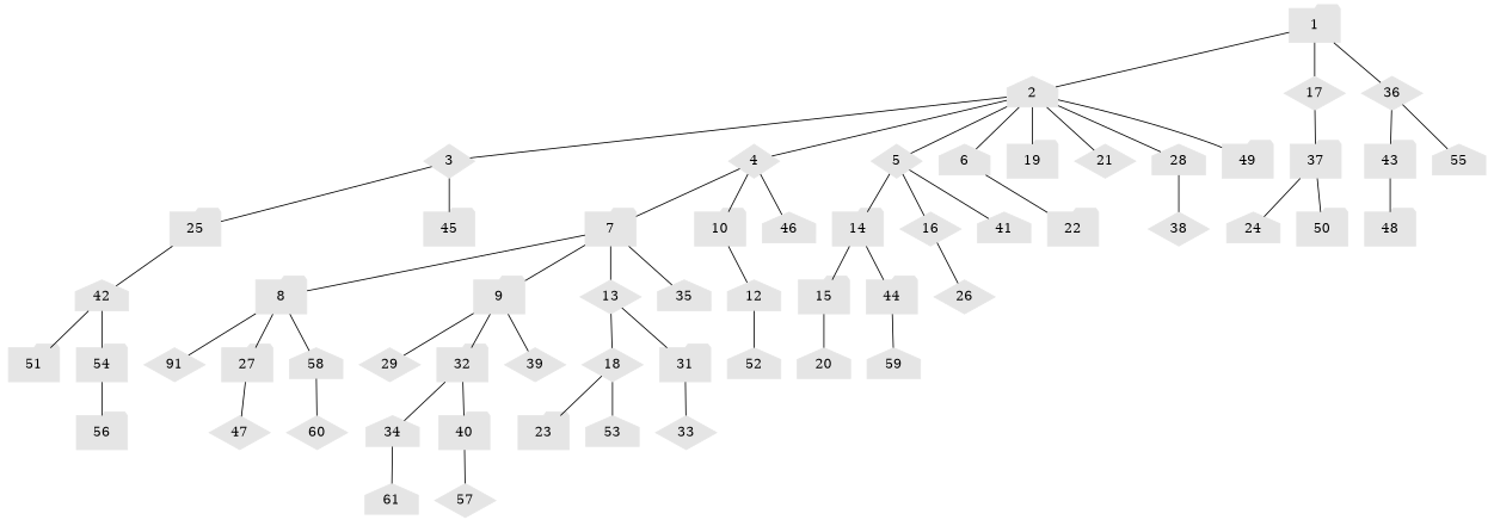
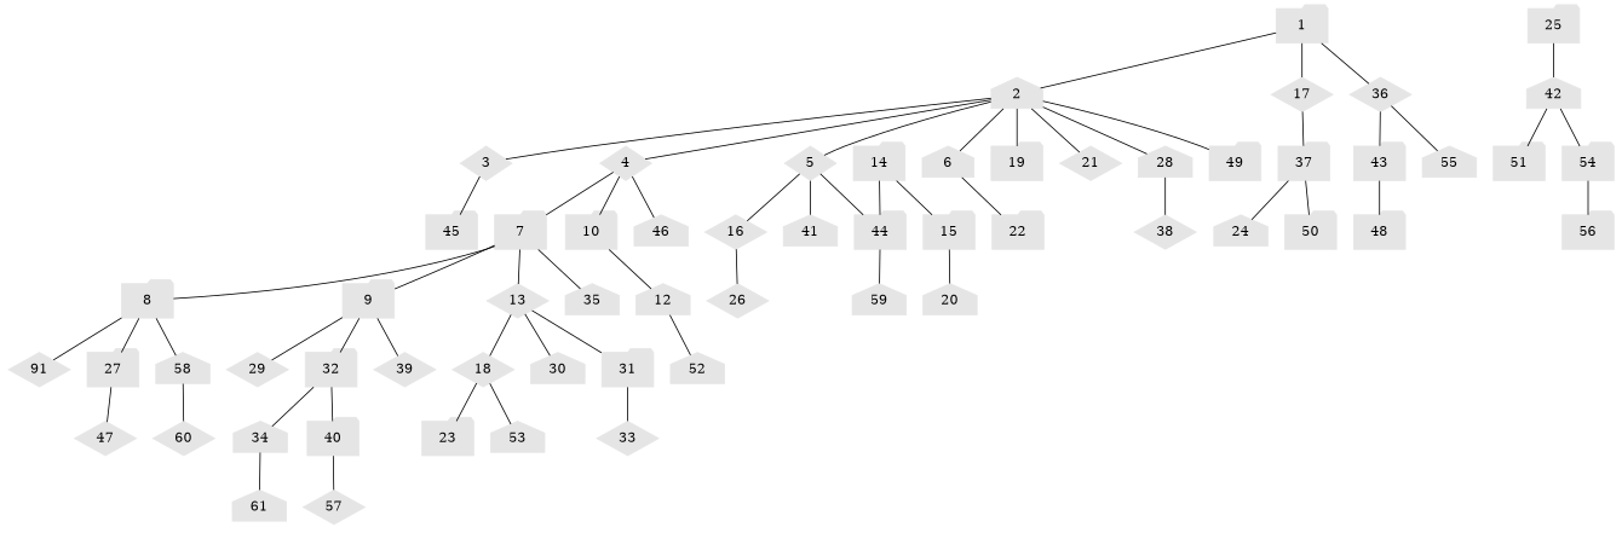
  graph {
    node [color=gray90 shape=folder style=filled]
    2 [shape=house]
    1
    17 [shape=diamond]
    36 [shape=diamond]
    3 [shape=diamond]
    4 [shape=diamond]
    5 [shape=diamond]
    6 [shape=house]
    19
    21 [shape=diamond]
    28 [shape=house]
    49
    37
    43
    55 [shape=house]
    25
    45
    7
    10
    46 [shape=house]
    14
    16 [shape=diamond]
    41 [shape=house]
    22
    38 [shape=diamond]
    42 [shape=house]
    8
    9
    13 [shape=diamond]
    35 [shape=house]
    12 [shape=house]
    15
    44
    26 [shape=diamond]
    n35 [label=91 shape=diamond]
    27
    58 [shape=house]
    29 [shape=diamond]
    32
    39 [shape=diamond]
    18 [shape=diamond]
+   30 [shape=house]
    31
    47 [shape=diamond]
    60 [shape=diamond]
    34 [shape=house]
    40
    52 [shape=house]
    23
    53 [shape=house]
    33 [shape=diamond]
    20 [shape=house]
    59 [shape=house]
    24 [shape=house]
    50
    51
    54
    61 [shape=house]
    57 [shape=diamond]
    48
    56
    2 -- 3
    2 -- 4
    2 -- 5
    2 -- 6
    2 -- 19
    2 -- 21
    2 -- 28
    2 -- 49
    1 -- 2
    1 -- 17
    1 -- 36
    17 -- 37
    36 -- 43
    36 -- 55
-   3 -- 25
    3 -- 45
    4 -- 7
    4 -- 10
    4 -- 46
-   5 -- 14
+   5 -- 44
    5 -- 16
    5 -- 41
    6 -- 22
    28 -- 38
    37 -- 24
    37 -- 50
    43 -- 48
    25 -- 42
    7 -- 8
    7 -- 9
    7 -- 13
    7 -- 35
    10 -- 12
    14 -- 15
    14 -- 44
    16 -- 26
    42 -- 51
    42 -- 54
    8 -- n35
    8 -- 27
    8 -- 58
    9 -- 29
    9 -- 32
    9 -- 39
    13 -- 18
+   13 -- 30
    13 -- 31
    12 -- 52
    15 -- 20
    44 -- 59
    27 -- 47
    58 -- 60
    32 -- 34
    32 -- 40
    18 -- 23
    18 -- 53
    31 -- 33
    34 -- 61
    40 -- 57
    54 -- 56
  }
